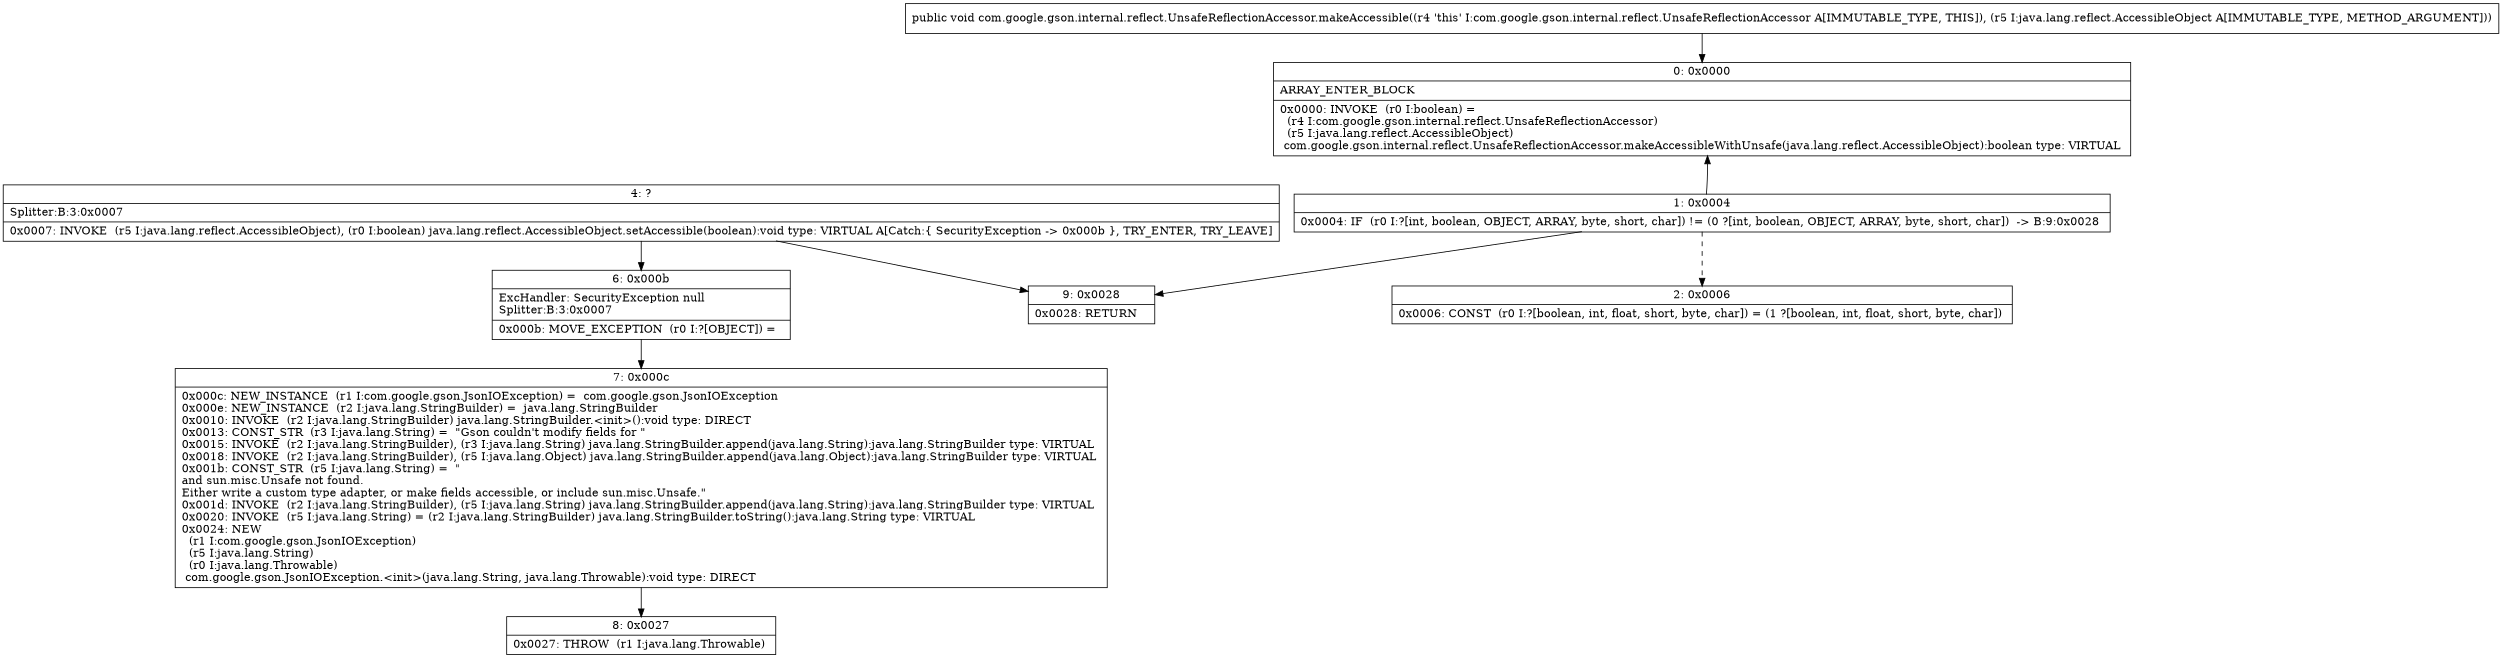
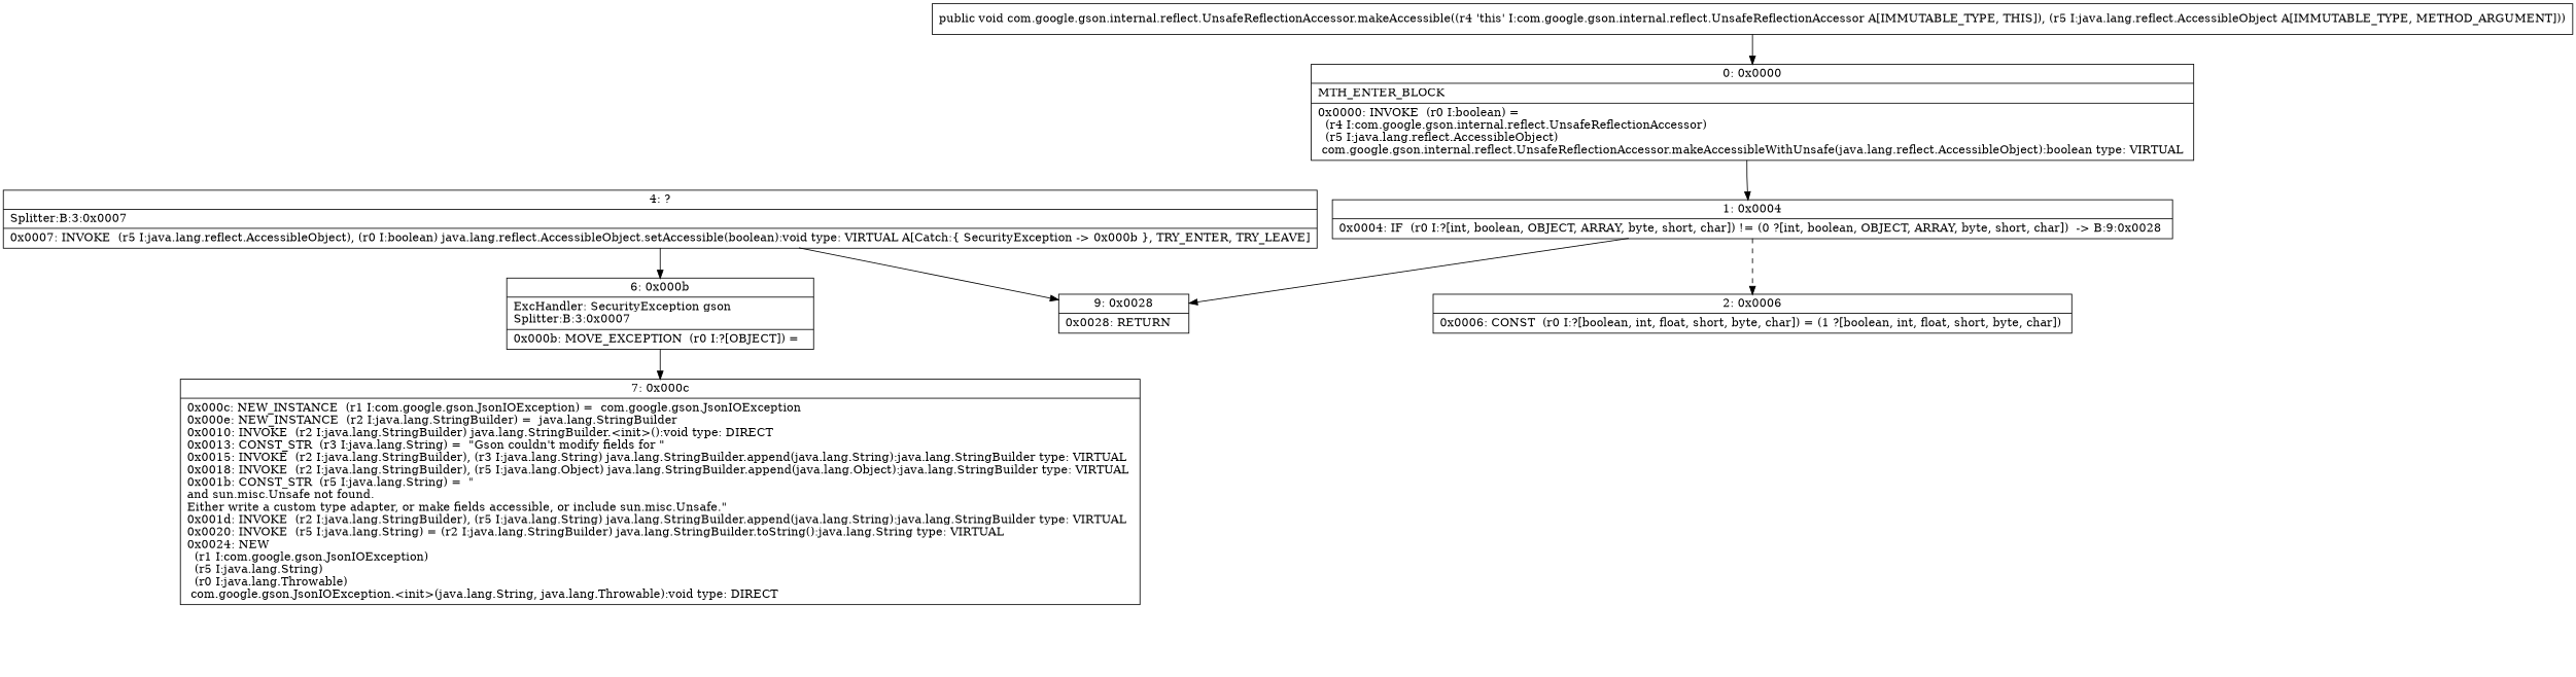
  digraph {
    node [shape=record]
-   n1 [label="{0\:\ 0x0000|ARRAY_ENTER_BLOCK\l|0x0000: INVOKE  (r0 I:boolean) = \l  (r4 I:com.google.gson.internal.reflect.UnsafeReflectionAccessor)\l  (r5 I:java.lang.reflect.AccessibleObject)\l com.google.gson.internal.reflect.UnsafeReflectionAccessor.makeAccessibleWithUnsafe(java.lang.reflect.AccessibleObject):boolean type: VIRTUAL \l}"]
+   n1 [label="{0\:\ 0x0000|MTH_ENTER_BLOCK\l|0x0000: INVOKE  (r0 I:boolean) = \l  (r4 I:com.google.gson.internal.reflect.UnsafeReflectionAccessor)\l  (r5 I:java.lang.reflect.AccessibleObject)\l com.google.gson.internal.reflect.UnsafeReflectionAccessor.makeAccessibleWithUnsafe(java.lang.reflect.AccessibleObject):boolean type: VIRTUAL \l}"]
    n2 [label="{1\:\ 0x0004|0x0004: IF  (r0 I:?[int, boolean, OBJECT, ARRAY, byte, short, char]) != (0 ?[int, boolean, OBJECT, ARRAY, byte, short, char])  \-\> B:9:0x0028 \l}"]
    n3 [label="{2\:\ 0x0006|0x0006: CONST  (r0 I:?[boolean, int, float, short, byte, char]) = (1 ?[boolean, int, float, short, byte, char]) \l}"]
    n4 [label="{9\:\ 0x0028|0x0028: RETURN   \l}"]
    n5 [label="{4\:\ ?|Splitter:B:3:0x0007\l|0x0007: INVOKE  (r5 I:java.lang.reflect.AccessibleObject), (r0 I:boolean) java.lang.reflect.AccessibleObject.setAccessible(boolean):void type: VIRTUAL A[Catch:\{ SecurityException \-\> 0x000b \}, TRY_ENTER, TRY_LEAVE]\l}"]
-   n6 [label="{6\:\ 0x000b|ExcHandler: SecurityException null\lSplitter:B:3:0x0007\l|0x000b: MOVE_EXCEPTION  (r0 I:?[OBJECT]) =  \l}"]
+   n6 [label="{6\:\ 0x000b|ExcHandler: SecurityException gson\lSplitter:B:3:0x0007\l|0x000b: MOVE_EXCEPTION  (r0 I:?[OBJECT]) =  \l}"]
    n7 [label="{7\:\ 0x000c|0x000c: NEW_INSTANCE  (r1 I:com.google.gson.JsonIOException) =  com.google.gson.JsonIOException \l0x000e: NEW_INSTANCE  (r2 I:java.lang.StringBuilder) =  java.lang.StringBuilder \l0x0010: INVOKE  (r2 I:java.lang.StringBuilder) java.lang.StringBuilder.\<init\>():void type: DIRECT \l0x0013: CONST_STR  (r3 I:java.lang.String) =  \"Gson couldn't modify fields for \" \l0x0015: INVOKE  (r2 I:java.lang.StringBuilder), (r3 I:java.lang.String) java.lang.StringBuilder.append(java.lang.String):java.lang.StringBuilder type: VIRTUAL \l0x0018: INVOKE  (r2 I:java.lang.StringBuilder), (r5 I:java.lang.Object) java.lang.StringBuilder.append(java.lang.Object):java.lang.StringBuilder type: VIRTUAL \l0x001b: CONST_STR  (r5 I:java.lang.String) =  \"\land sun.misc.Unsafe not found.\lEither write a custom type adapter, or make fields accessible, or include sun.misc.Unsafe.\" \l0x001d: INVOKE  (r2 I:java.lang.StringBuilder), (r5 I:java.lang.String) java.lang.StringBuilder.append(java.lang.String):java.lang.StringBuilder type: VIRTUAL \l0x0020: INVOKE  (r5 I:java.lang.String) = (r2 I:java.lang.StringBuilder) java.lang.StringBuilder.toString():java.lang.String type: VIRTUAL \l0x0024: NEW  \l  (r1 I:com.google.gson.JsonIOException)\l  (r5 I:java.lang.String)\l  (r0 I:java.lang.Throwable)\l com.google.gson.JsonIOException.\<init\>(java.lang.String, java.lang.Throwable):void type: DIRECT \l}"]
-   n8 [label="{8\:\ 0x0027|0x0027: THROW  (r1 I:java.lang.Throwable) \l}"]
    n9 [label="{public void com.google.gson.internal.reflect.UnsafeReflectionAccessor.makeAccessible((r4 'this' I:com.google.gson.internal.reflect.UnsafeReflectionAccessor A[IMMUTABLE_TYPE, THIS]), (r5 I:java.lang.reflect.AccessibleObject A[IMMUTABLE_TYPE, METHOD_ARGUMENT])) }"]
-   n2 -> n1
+   n1 -> n2
    n2 -> n3 [style=dashed]
    n2 -> n4
    n5 -> n4
    n5 -> n6
    n6 -> n7
-   n7 -> n8
    n9 -> n1
  }
